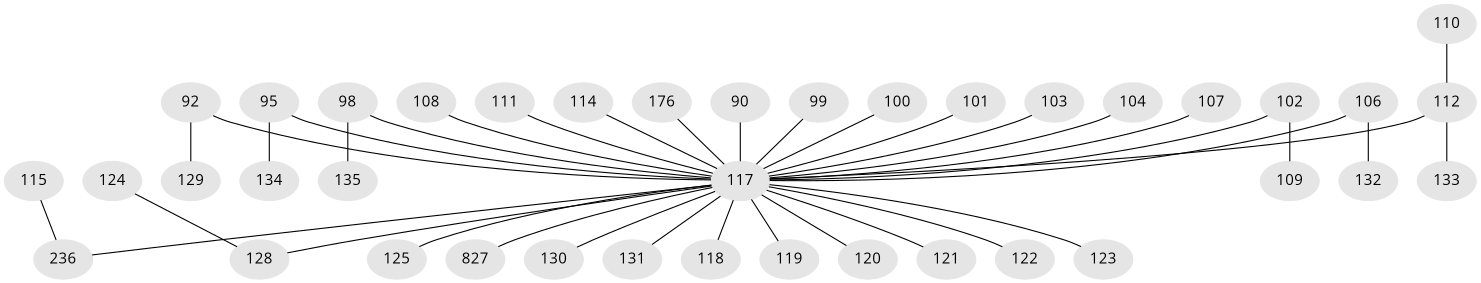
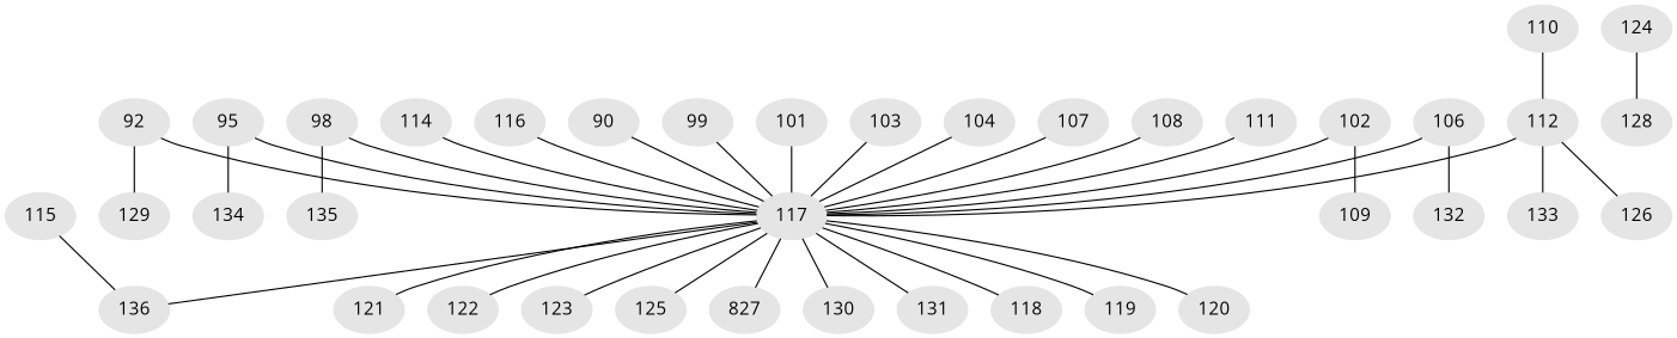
  graph {
    fontname="Open Sans"
    node [color=gray90 fontname="Open Sans" style=filled]
    edge [fontname="Open Sans"]
    117 [super="+44+113+62+65+91+71+69+74+80+79+94+96+81+86+89+97"]
-   136 [super="+88" label=236]
+   136 [super="+88"]
    118
    119
    120
    121
    122
    123
    125
    n10 [label=827]
    128 [super="+54"]
    130
    131
    90
    92
    129
    95
    134
    98
    135
    99 [super="+78"]
-   100
    101
    102
    109
    103
    104
    106
    132
    107
    108 [super="+39"]
    112 [super="+51+68+76+82+87+105"]
+   126
    133
    110
    111
    114
    115
-   116 [label=176]
+   116
    124
    117 -- 136
    117 -- 118
    117 -- 119
    117 -- 120
    117 -- 121
    117 -- 122
    117 -- 123
    117 -- 125
    117 -- n10
-   117 -- 128
    117 -- 130
    117 -- 131
    90 -- 117
    92 -- 117
    92 -- 129
    95 -- 117
    95 -- 134
    98 -- 117
    98 -- 135
    99 -- 117
-   100 -- 117
    101 -- 117
    102 -- 117
    102 -- 109
    103 -- 117
    104 -- 117
    106 -- 117
    106 -- 132
    107 -- 117
    108 -- 117
    112 -- 117
+   112 -- 126
    112 -- 133
    110 -- 112
    111 -- 117
    114 -- 117
    115 -- 136
    116 -- 117
    124 -- 128
  }
